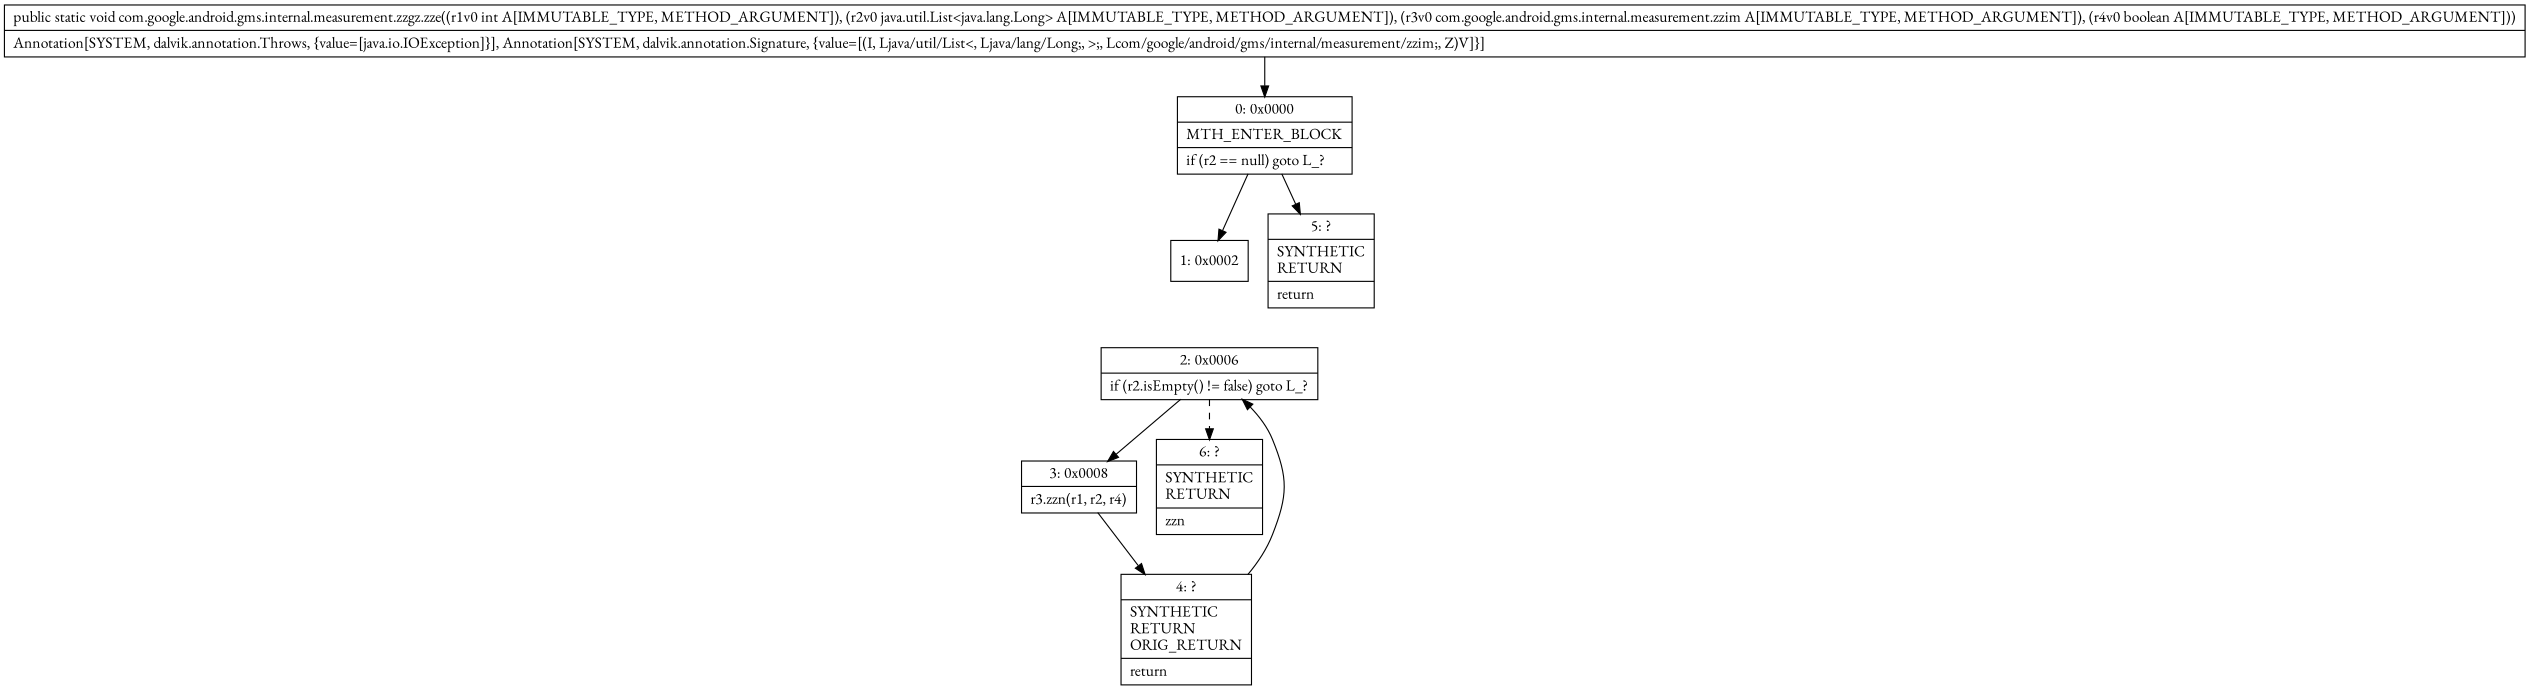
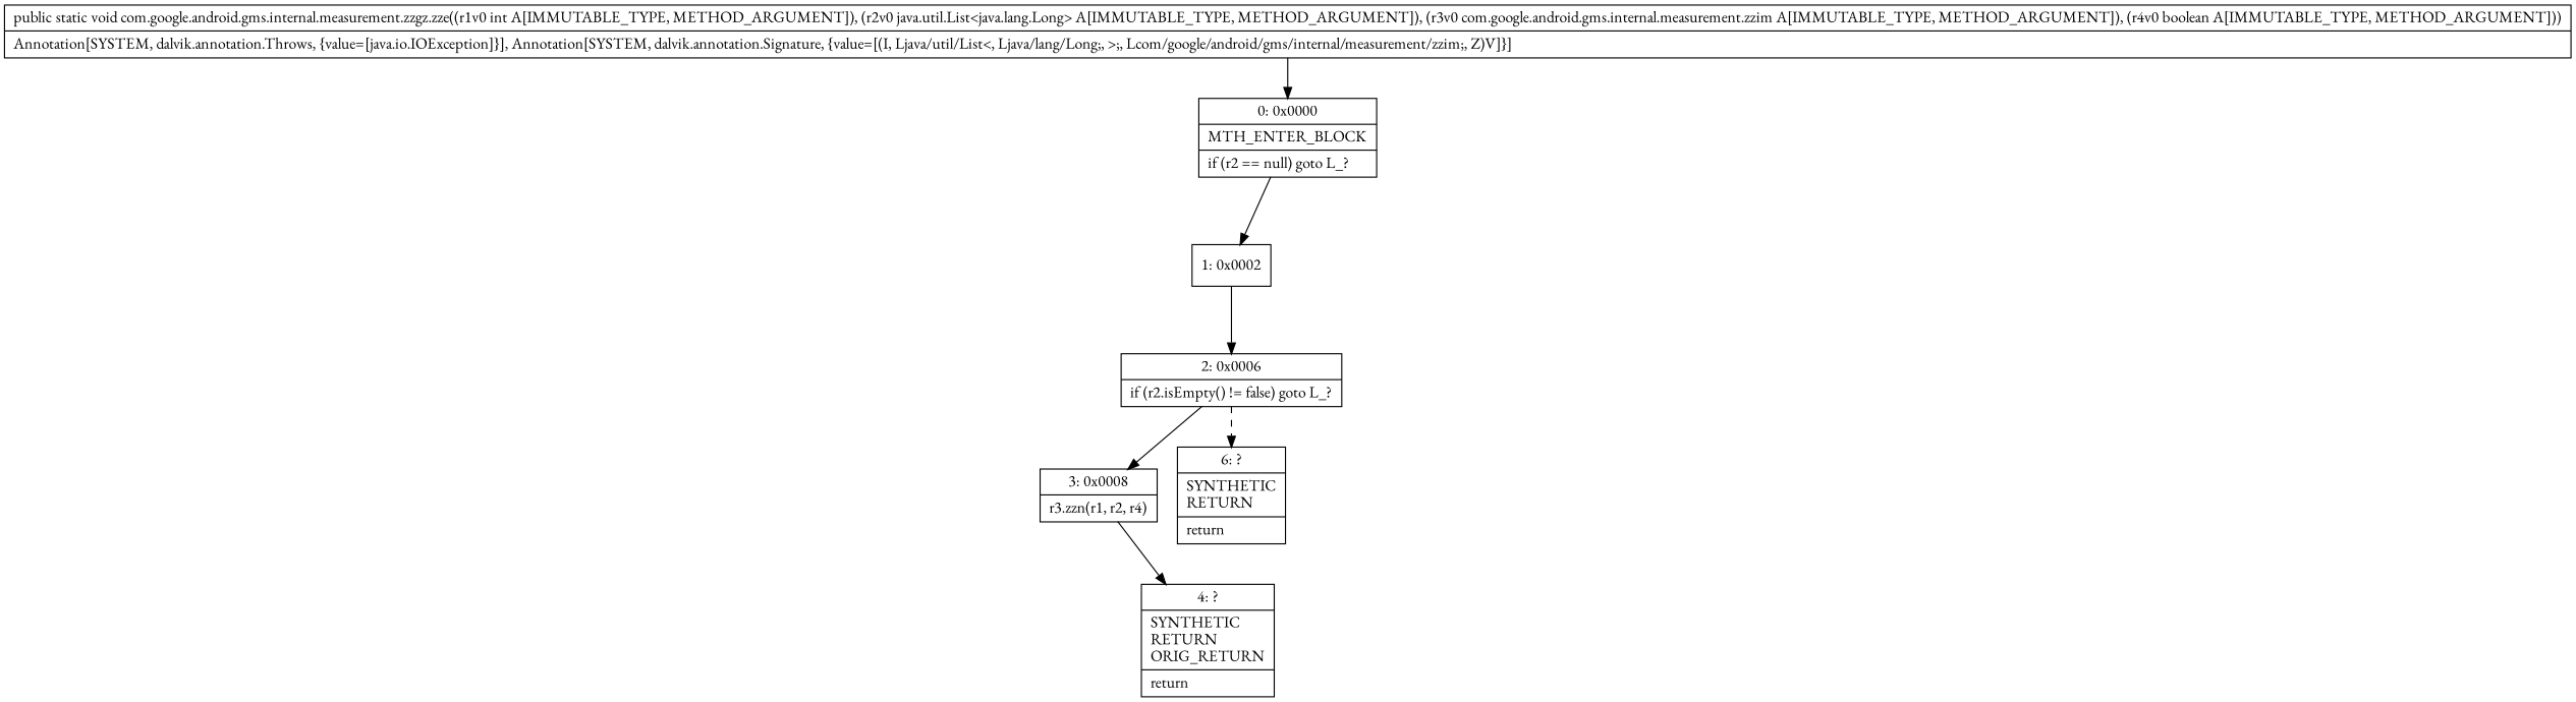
  digraph {
    fontname="EB Garamond"
    node [fontname="EB Garamond" shape=record]
    edge [fontname="EB Garamond"]
    n1 [label="{0\:\ 0x0000|MTH_ENTER_BLOCK\l|if (r2 == null) goto L_?\l}"]
    n2 [label="{1\:\ 0x0002}"]
-   n3 [label="{5\:\ ?|SYNTHETIC\lRETURN\l|return\l}"]
    n4 [label="{2\:\ 0x0006|if (r2.isEmpty() != false) goto L_?\l}"]
    n5 [label="{3\:\ 0x0008|r3.zzn(r1, r2, r4)\l}"]
-   n6 [label="{6\:\ ?|SYNTHETIC\lRETURN\l|zzn\l}"]
+   n6 [label="{6\:\ ?|SYNTHETIC\lRETURN\l|return\l}"]
    n7 [label="{4\:\ ?|SYNTHETIC\lRETURN\lORIG_RETURN\l|return\l}"]
    n8 [label="{public static void com.google.android.gms.internal.measurement.zzgz.zze((r1v0 int A[IMMUTABLE_TYPE, METHOD_ARGUMENT]), (r2v0 java.util.List\<java.lang.Long\> A[IMMUTABLE_TYPE, METHOD_ARGUMENT]), (r3v0 com.google.android.gms.internal.measurement.zzim A[IMMUTABLE_TYPE, METHOD_ARGUMENT]), (r4v0 boolean A[IMMUTABLE_TYPE, METHOD_ARGUMENT]))  | Annotation[SYSTEM, dalvik.annotation.Throws, \{value=[java.io.IOException]\}], Annotation[SYSTEM, dalvik.annotation.Signature, \{value=[(I, Ljava\/util\/List\<, Ljava\/lang\/Long;, \>;, Lcom\/google\/android\/gms\/internal\/measurement\/zzim;, Z)V]\}]\l}"]
    n1 -> n2 [style=solid]
-   n1 -> n3
-   n7 -> n4
+   n2 -> n4
    n4 -> n5 [style=solid]
    n4 -> n6 [style=dashed]
    n5 -> n7
    n8 -> n1
  }
